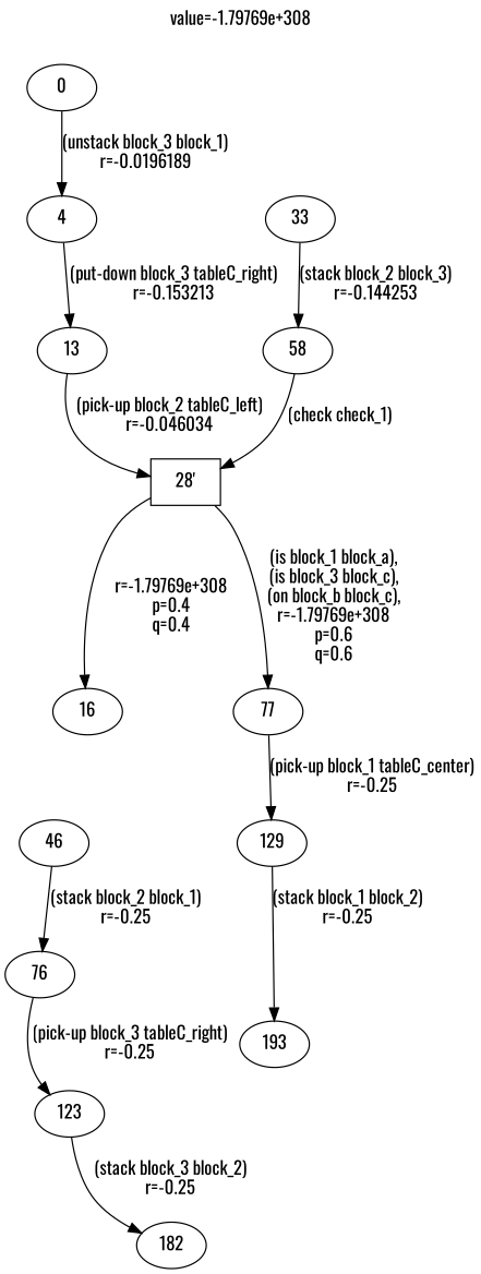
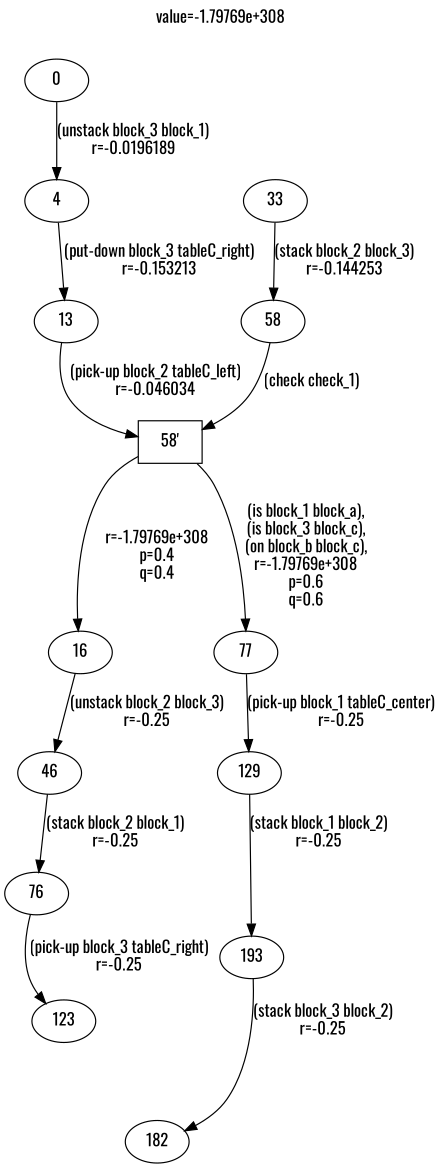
  digraph {
    fontname=Oswald
    label="value=-1.79769e+308"
    labelloc=top
    node [fontname=Oswald]
    edge [fontname=Oswald]
    0
    4
    13
-   "58'" [shape=box label="28'"]
+   "58'" [shape=box]
    33
    58
    n7 [label=16]
    n8 [label=77]
    46
    129
    76
    123
    182
    193
    0 -> 4 [label="(unstack block_3 block_1)\nr=-0.0196189"]
    4 -> 13 [label="(put-down block_3 tableC_right)\nr=-0.153213"]
    13 -> "58'" [label="(pick-up block_2 tableC_left)\nr=-0.046034"]
    "58'" -> n7 [label="\nr=-1.79769e+308\np=0.4\nq=0.4"]
    "58'" -> n8 [label="\n(is block_1 block_a),\n(is block_3 block_c),\n(on block_b block_c),\nr=-1.79769e+308\np=0.6\nq=0.6"]
    33 -> 58 [label="(stack block_2 block_3)\nr=-0.144253"]
    58 -> "58'" [label="(check check_1)"]
+   n7 -> 46 [label="(unstack block_2 block_3)\nr=-0.25"]
    n8 -> 129 [label="(pick-up block_1 tableC_center)\nr=-0.25"]
    46 -> 76 [label="(stack block_2 block_1)\nr=-0.25"]
    129 -> 193 [label="(stack block_1 block_2)\nr=-0.25"]
    76 -> 123 [label="(pick-up block_3 tableC_right)\nr=-0.25"]
-   123 -> 182 [label="(stack block_3 block_2)\nr=-0.25"]
+   193 -> 182 [label="(stack block_3 block_2)\nr=-0.25"]
  }
